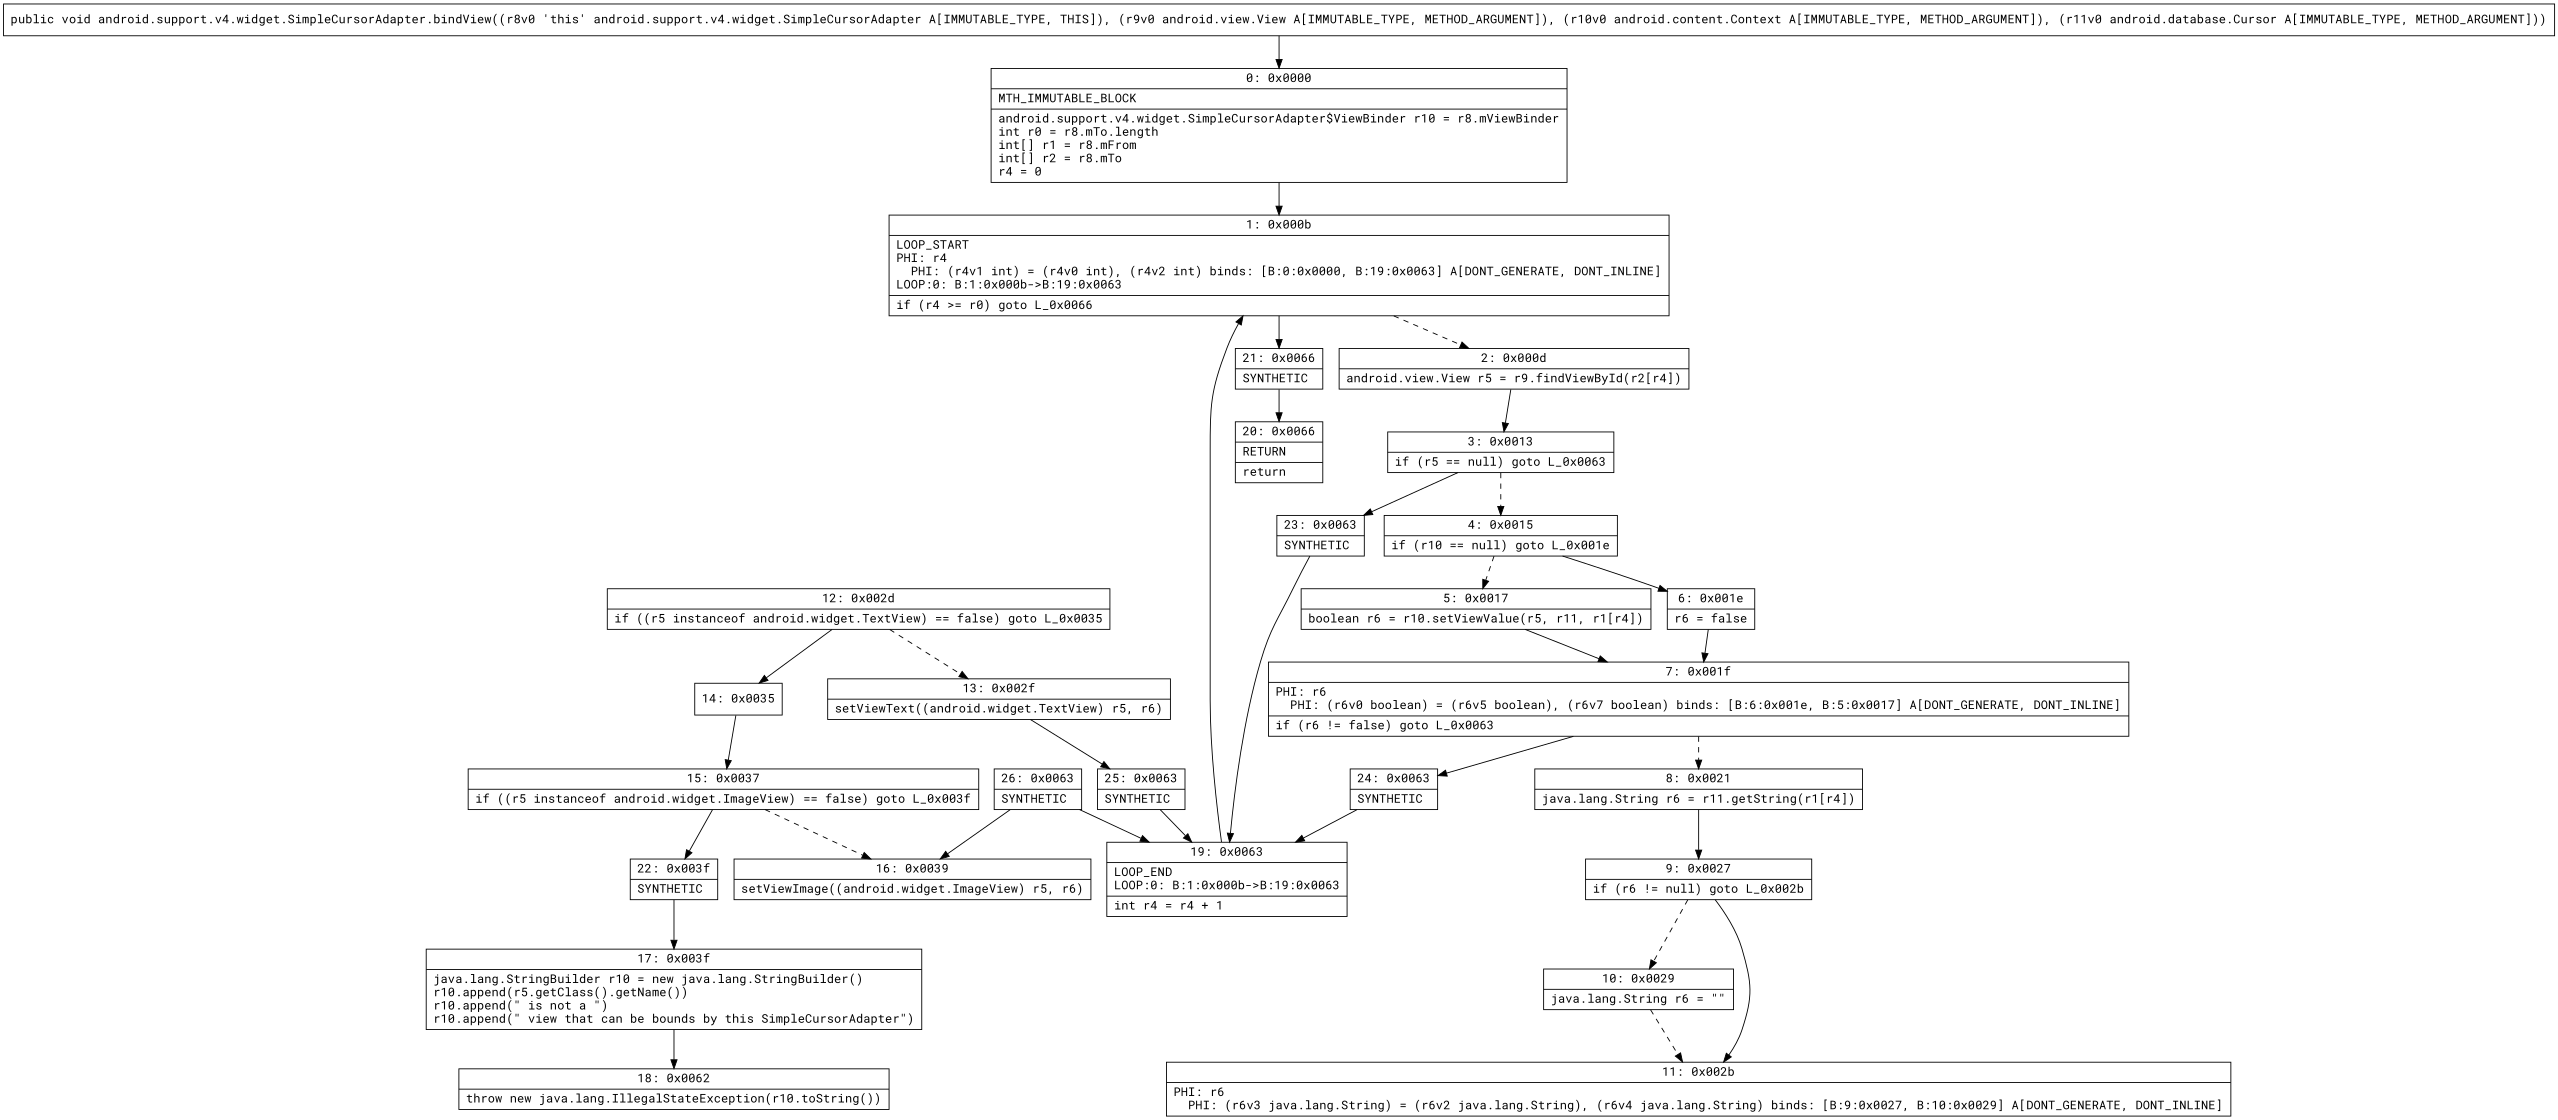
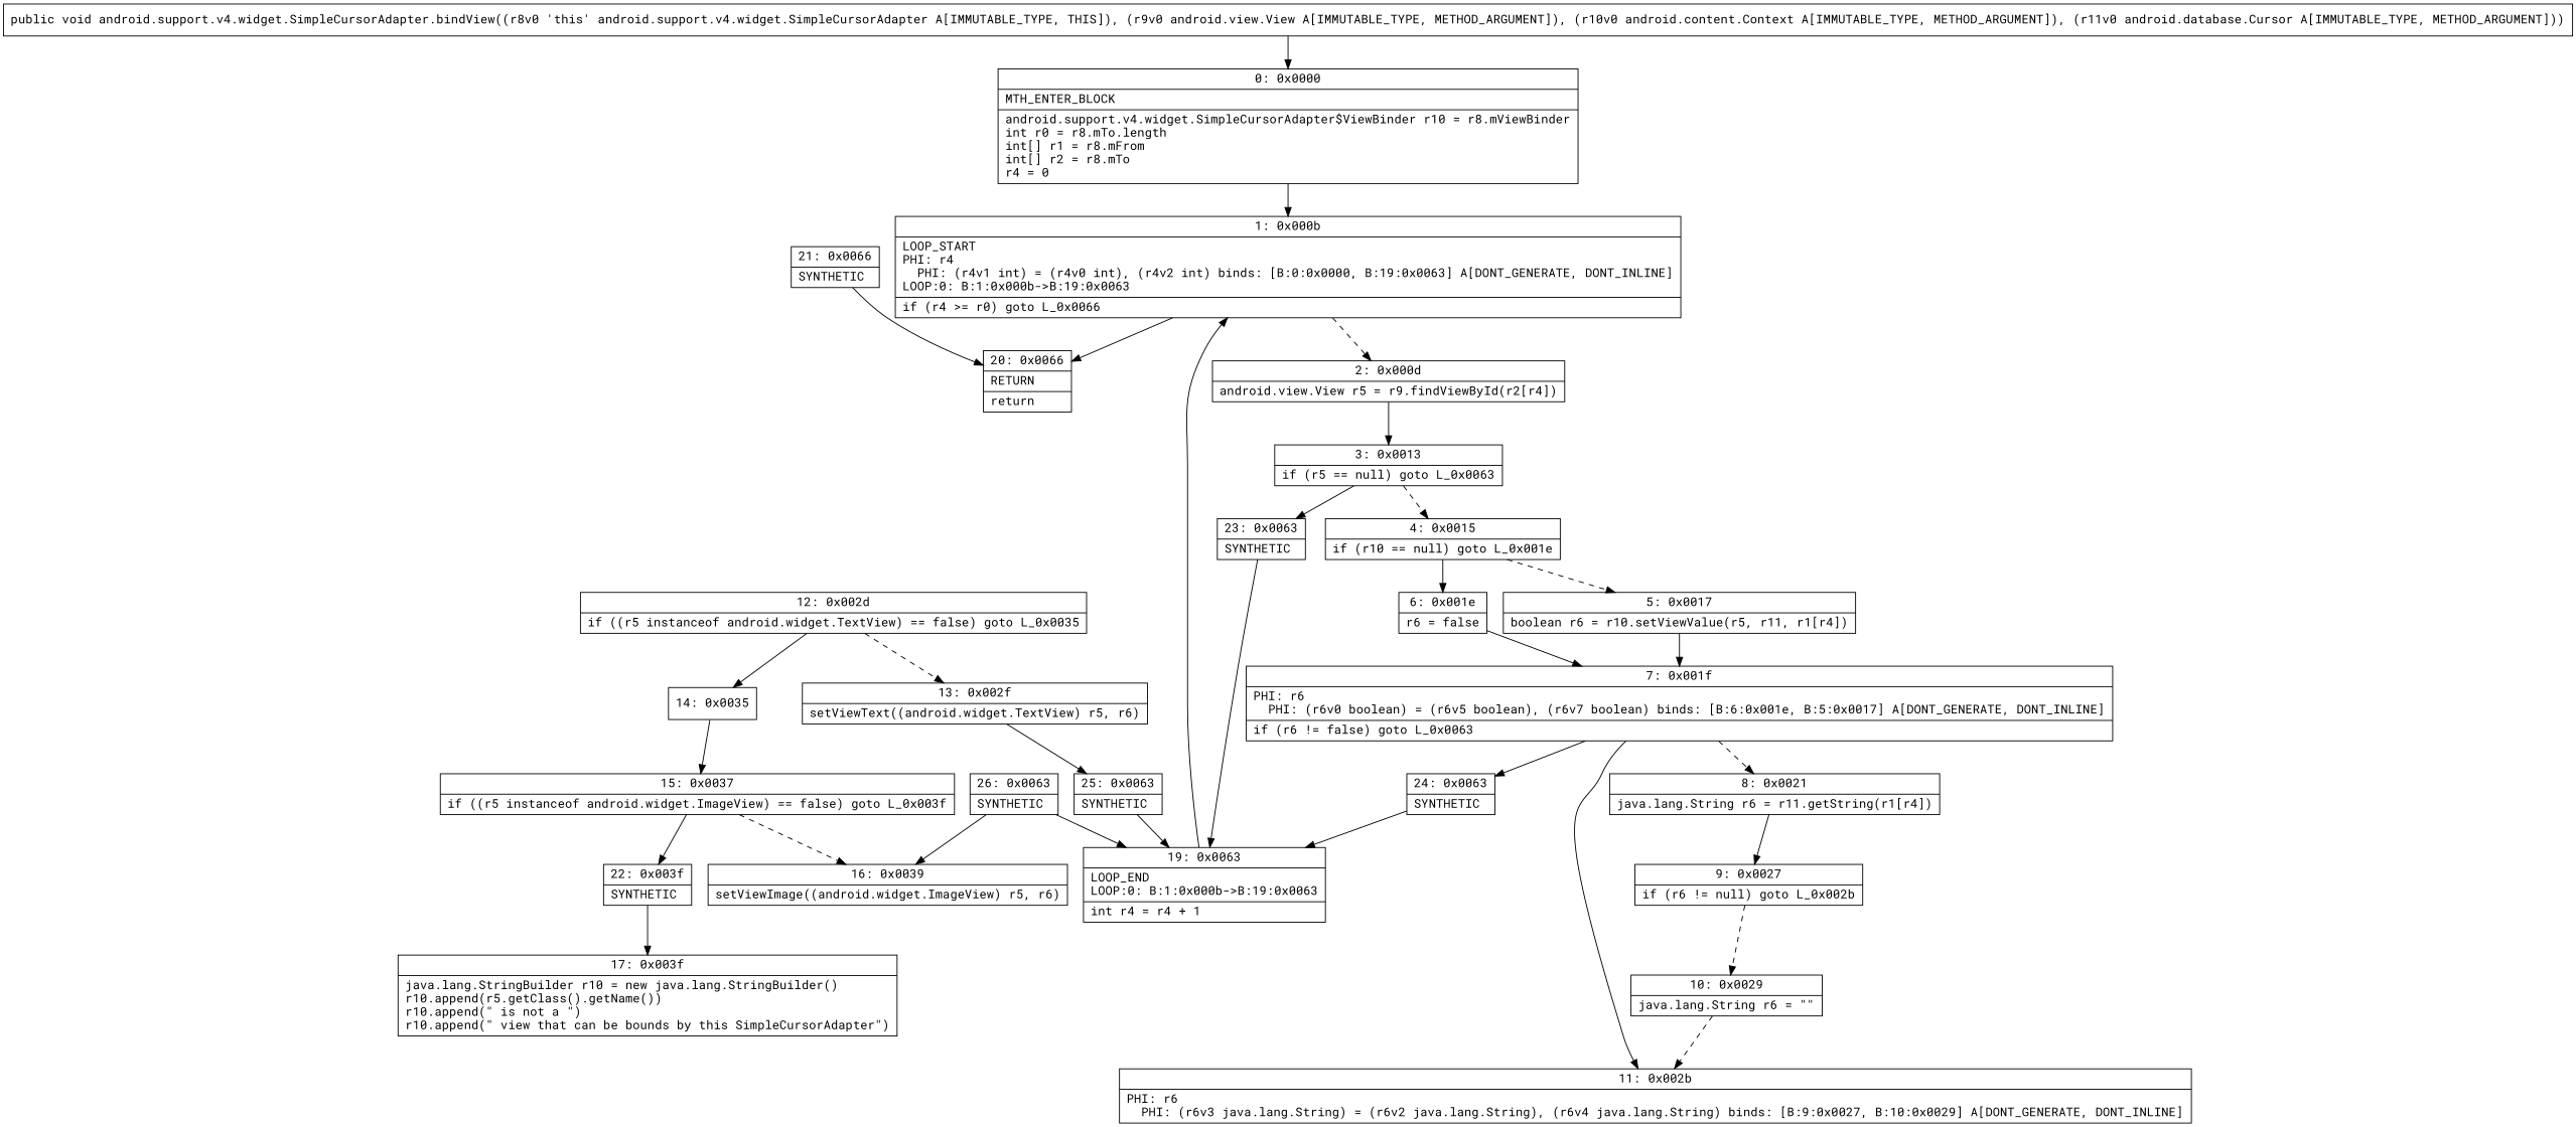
  digraph {
    fontname="Roboto Mono"
    node [fontname="Roboto Mono" shape=record]
    edge [fontname="Roboto Mono"]
-   n1 [label="{0\:\ 0x0000|MTH_IMMUTABLE_BLOCK\l|android.support.v4.widget.SimpleCursorAdapter$ViewBinder r10 = r8.mViewBinder\lint r0 = r8.mTo.length\lint[] r1 = r8.mFrom\lint[] r2 = r8.mTo\lr4 = 0\l}"]
+   n1 [label="{0\:\ 0x0000|MTH_ENTER_BLOCK\l|android.support.v4.widget.SimpleCursorAdapter$ViewBinder r10 = r8.mViewBinder\lint r0 = r8.mTo.length\lint[] r1 = r8.mFrom\lint[] r2 = r8.mTo\lr4 = 0\l}"]
    n2 [label="{1\:\ 0x000b|LOOP_START\lPHI: r4 \l  PHI: (r4v1 int) = (r4v0 int), (r4v2 int) binds: [B:0:0x0000, B:19:0x0063] A[DONT_GENERATE, DONT_INLINE]\lLOOP:0: B:1:0x000b\-\>B:19:0x0063\l|if (r4 \>= r0) goto L_0x0066\l}"]
    n3 [label="{2\:\ 0x000d|android.view.View r5 = r9.findViewById(r2[r4])\l}"]
    n4 [label="{21\:\ 0x0066|SYNTHETIC\l}"]
    n5 [label="{3\:\ 0x0013|if (r5 == null) goto L_0x0063\l}"]
    n6 [label="{20\:\ 0x0066|RETURN\l|return\l}"]
    n7 [label="{4\:\ 0x0015|if (r10 == null) goto L_0x001e\l}"]
    n8 [label="{23\:\ 0x0063|SYNTHETIC\l}"]
    n9 [label="{5\:\ 0x0017|boolean r6 = r10.setViewValue(r5, r11, r1[r4])\l}"]
    n10 [label="{6\:\ 0x001e|r6 = false\l}"]
    n11 [label="{19\:\ 0x0063|LOOP_END\lLOOP:0: B:1:0x000b\-\>B:19:0x0063\l|int r4 = r4 + 1\l}"]
    n12 [label="{7\:\ 0x001f|PHI: r6 \l  PHI: (r6v0 boolean) = (r6v5 boolean), (r6v7 boolean) binds: [B:6:0x001e, B:5:0x0017] A[DONT_GENERATE, DONT_INLINE]\l|if (r6 != false) goto L_0x0063\l}"]
    n13 [label="{8\:\ 0x0021|java.lang.String r6 = r11.getString(r1[r4])\l}"]
    n14 [label="{24\:\ 0x0063|SYNTHETIC\l}"]
    n15 [label="{9\:\ 0x0027|if (r6 != null) goto L_0x002b\l}"]
    n16 [label="{10\:\ 0x0029|java.lang.String r6 = \"\"\l}"]
    n17 [label="{11\:\ 0x002b|PHI: r6 \l  PHI: (r6v3 java.lang.String) = (r6v2 java.lang.String), (r6v4 java.lang.String) binds: [B:9:0x0027, B:10:0x0029] A[DONT_GENERATE, DONT_INLINE]\l}"]
    n18 [label="{12\:\ 0x002d|if ((r5 instanceof android.widget.TextView) == false) goto L_0x0035\l}"]
    n19 [label="{13\:\ 0x002f|setViewText((android.widget.TextView) r5, r6)\l}"]
    n20 [label="{14\:\ 0x0035}"]
    n21 [label="{25\:\ 0x0063|SYNTHETIC\l}"]
    n22 [label="{15\:\ 0x0037|if ((r5 instanceof android.widget.ImageView) == false) goto L_0x003f\l}"]
    n23 [label="{16\:\ 0x0039|setViewImage((android.widget.ImageView) r5, r6)\l}"]
    n24 [label="{22\:\ 0x003f|SYNTHETIC\l}"]
    n25 [label="{17\:\ 0x003f|java.lang.StringBuilder r10 = new java.lang.StringBuilder()\lr10.append(r5.getClass().getName())\lr10.append(\" is not a \")\lr10.append(\" view that can be bounds by this SimpleCursorAdapter\")\l}"]
    n26 [label="{26\:\ 0x0063|SYNTHETIC\l}"]
-   n27 [label="{18\:\ 0x0062|throw new java.lang.IllegalStateException(r10.toString())\l}"]
    n28 [label="{public void android.support.v4.widget.SimpleCursorAdapter.bindView((r8v0 'this' android.support.v4.widget.SimpleCursorAdapter A[IMMUTABLE_TYPE, THIS]), (r9v0 android.view.View A[IMMUTABLE_TYPE, METHOD_ARGUMENT]), (r10v0 android.content.Context A[IMMUTABLE_TYPE, METHOD_ARGUMENT]), (r11v0 android.database.Cursor A[IMMUTABLE_TYPE, METHOD_ARGUMENT])) }"]
    n1 -> n2
    n2 -> n3 [style=dashed]
-   n2 -> n4
+   n2 -> n6
    n3 -> n5
    n4 -> n6
    n5 -> n7 [style=dashed]
    n5 -> n8
    n7 -> n9 [style=dashed]
    n7 -> n10
    n8 -> n11
    n9 -> n12
    n10 -> n12
    n11 -> n2
    n12 -> n13 [style=dashed]
    n12 -> n14
    n13 -> n15
    n14 -> n11
    n15 -> n16 [style=dashed]
-   n15 -> n17
+   n12 -> n17
    n16 -> n17 [style=dashed]
    n18 -> n19 [style=dashed]
    n18 -> n20
    n19 -> n21
    n20 -> n22
    n21 -> n11
    n22 -> n23 [style=dashed]
    n22 -> n24
    n24 -> n25
-   n25 -> n27
    n26 -> n11
    n26 -> n23
    n28 -> n1
  }
